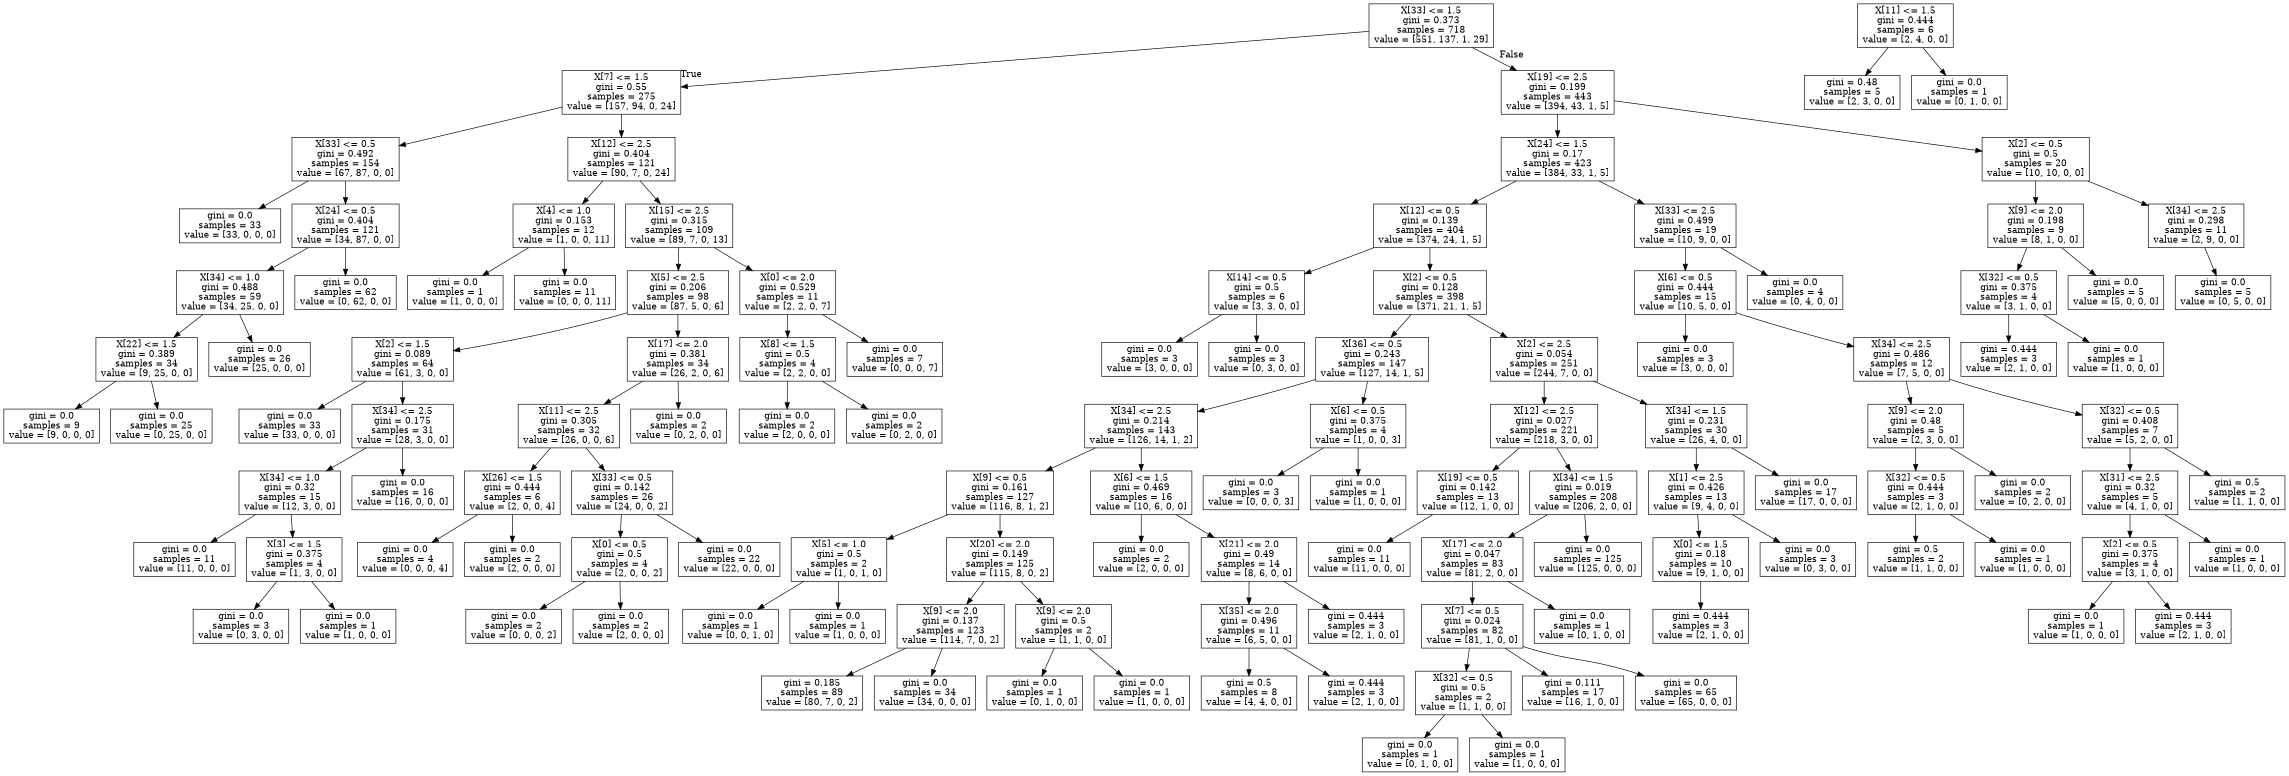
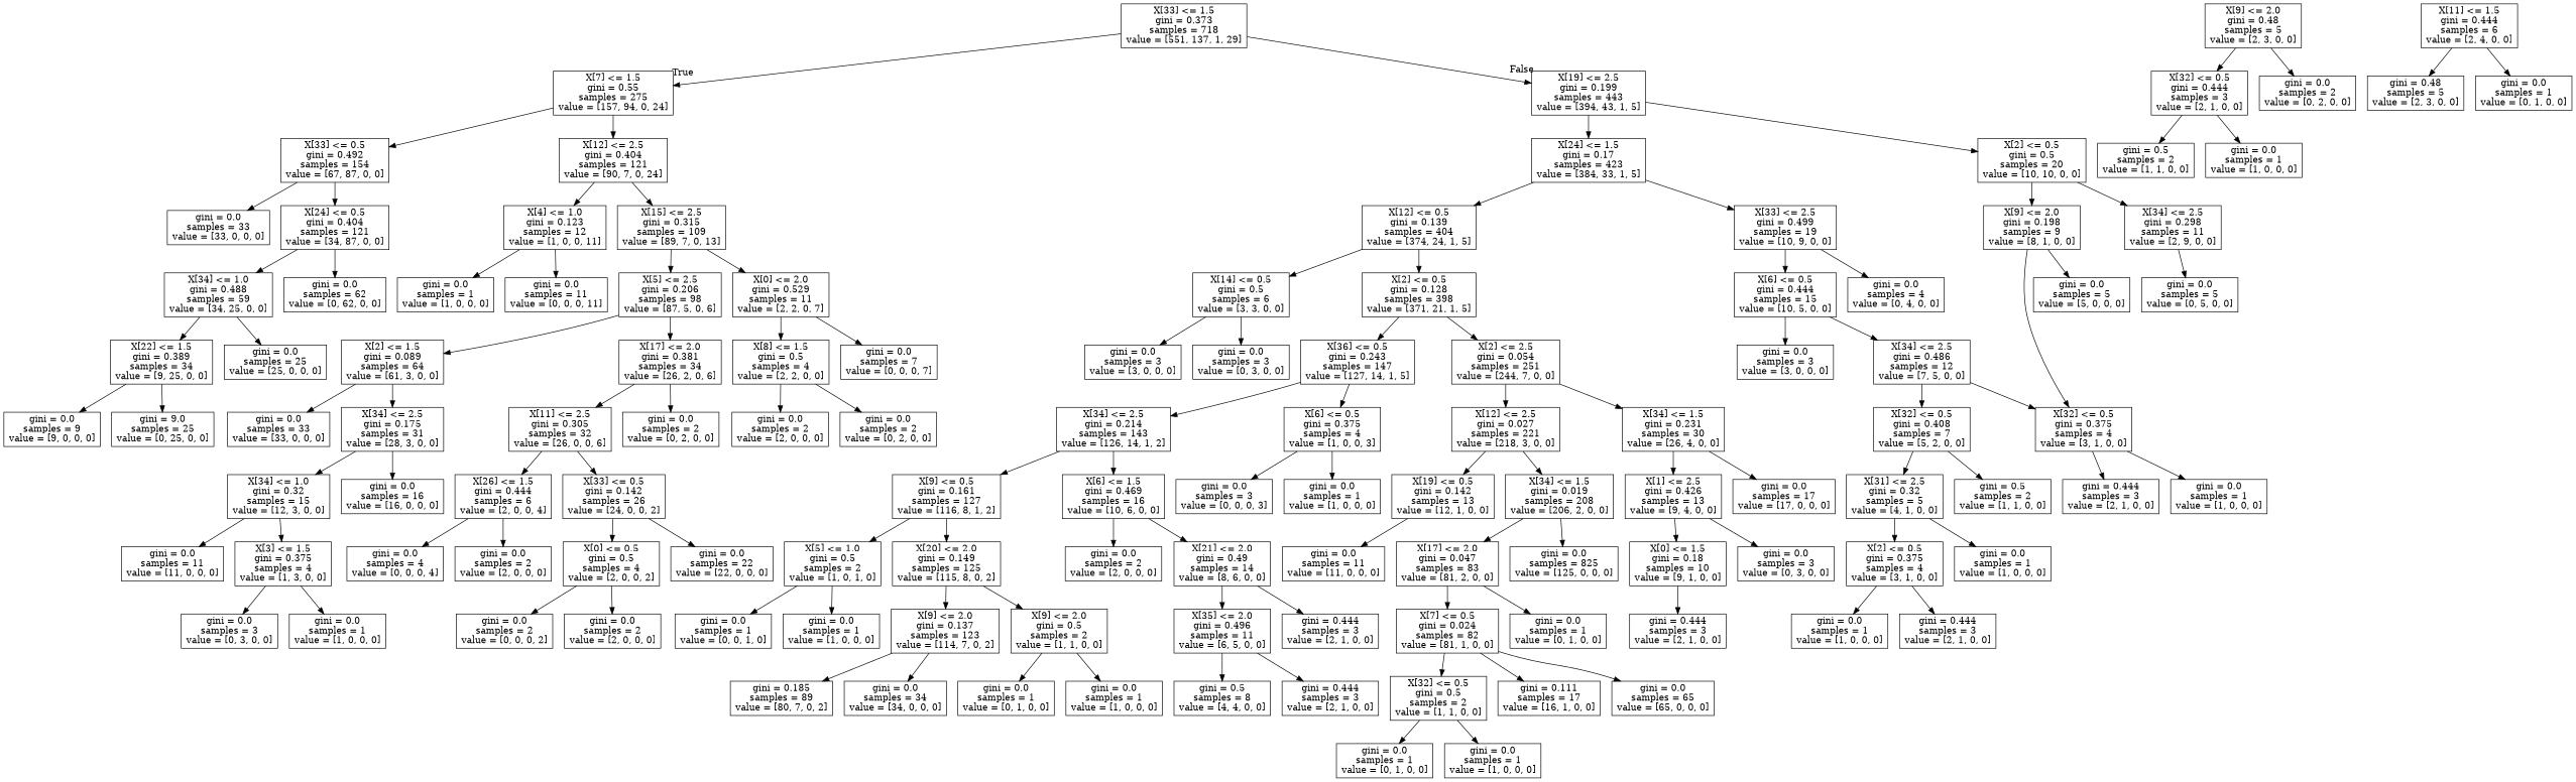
  digraph {
    node [shape=box]
    n1 [label="X[33] <= 1.5\ngini = 0.373\nsamples = 718\nvalue = [551, 137, 1, 29]"]
    n2 [label="X[7] <= 1.5\ngini = 0.55\nsamples = 275\nvalue = [157, 94, 0, 24]"]
    n3 [label="X[19] <= 2.5\ngini = 0.199\nsamples = 443\nvalue = [394, 43, 1, 5]"]
    n4 [label="X[33] <= 0.5\ngini = 0.492\nsamples = 154\nvalue = [67, 87, 0, 0]"]
    n5 [label="X[12] <= 2.5\ngini = 0.404\nsamples = 121\nvalue = [90, 7, 0, 24]"]
    n6 [label="X[24] <= 1.5\ngini = 0.17\nsamples = 423\nvalue = [384, 33, 1, 5]"]
    n7 [label="X[2] <= 0.5\ngini = 0.5\nsamples = 20\nvalue = [10, 10, 0, 0]"]
    n8 [label="gini = 0.0\nsamples = 33\nvalue = [33, 0, 0, 0]"]
    n9 [label="X[24] <= 0.5\ngini = 0.404\nsamples = 121\nvalue = [34, 87, 0, 0]"]
-   n10 [label="X[4] <= 1.0\ngini = 0.153\nsamples = 12\nvalue = [1, 0, 0, 11]"]
+   n10 [label="X[4] <= 1.0\ngini = 0.123\nsamples = 12\nvalue = [1, 0, 0, 11]"]
    n11 [label="X[15] <= 2.5\ngini = 0.315\nsamples = 109\nvalue = [89, 7, 0, 13]"]
    n12 [label="X[34] <= 1.0\ngini = 0.488\nsamples = 59\nvalue = [34, 25, 0, 0]"]
    n13 [label="gini = 0.0\nsamples = 62\nvalue = [0, 62, 0, 0]"]
    n14 [label="X[22] <= 1.5\ngini = 0.389\nsamples = 34\nvalue = [9, 25, 0, 0]"]
-   n15 [label="gini = 0.0\nsamples = 26\nvalue = [25, 0, 0, 0]"]
+   n15 [label="gini = 0.0\nsamples = 25\nvalue = [25, 0, 0, 0]"]
    n16 [label="gini = 0.0\nsamples = 9\nvalue = [9, 0, 0, 0]"]
-   n17 [label="gini = 0.0\nsamples = 25\nvalue = [0, 25, 0, 0]"]
+   n17 [label="gini = 9.0\nsamples = 25\nvalue = [0, 25, 0, 0]"]
    n18 [label="gini = 0.0\nsamples = 1\nvalue = [1, 0, 0, 0]"]
    n19 [label="gini = 0.0\nsamples = 11\nvalue = [0, 0, 0, 11]"]
    n20 [label="X[5] <= 2.5\ngini = 0.206\nsamples = 98\nvalue = [87, 5, 0, 6]"]
    n21 [label="X[0] <= 2.0\ngini = 0.529\nsamples = 11\nvalue = [2, 2, 0, 7]"]
    n22 [label="X[2] <= 1.5\ngini = 0.089\nsamples = 64\nvalue = [61, 3, 0, 0]"]
    n23 [label="X[17] <= 2.0\ngini = 0.381\nsamples = 34\nvalue = [26, 2, 0, 6]"]
    n24 [label="X[8] <= 1.5\ngini = 0.5\nsamples = 4\nvalue = [2, 2, 0, 0]"]
    n25 [label="gini = 0.0\nsamples = 7\nvalue = [0, 0, 0, 7]"]
    n26 [label="gini = 0.0\nsamples = 33\nvalue = [33, 0, 0, 0]"]
    n27 [label="X[34] <= 2.5\ngini = 0.175\nsamples = 31\nvalue = [28, 3, 0, 0]"]
    n28 [label="X[11] <= 2.5\ngini = 0.305\nsamples = 32\nvalue = [26, 0, 0, 6]"]
    n29 [label="gini = 0.0\nsamples = 2\nvalue = [0, 2, 0, 0]"]
    n30 [label="X[34] <= 1.0\ngini = 0.32\nsamples = 15\nvalue = [12, 3, 0, 0]"]
    n31 [label="gini = 0.0\nsamples = 16\nvalue = [16, 0, 0, 0]"]
    n32 [label="gini = 0.0\nsamples = 11\nvalue = [11, 0, 0, 0]"]
    n33 [label="X[3] <= 1.5\ngini = 0.375\nsamples = 4\nvalue = [1, 3, 0, 0]"]
    n34 [label="gini = 0.0\nsamples = 3\nvalue = [0, 3, 0, 0]"]
    n35 [label="gini = 0.0\nsamples = 1\nvalue = [1, 0, 0, 0]"]
    n36 [label="X[26] <= 1.5\ngini = 0.444\nsamples = 6\nvalue = [2, 0, 0, 4]"]
    n37 [label="X[33] <= 0.5\ngini = 0.142\nsamples = 26\nvalue = [24, 0, 0, 2]"]
    n38 [label="gini = 0.0\nsamples = 4\nvalue = [0, 0, 0, 4]"]
    n39 [label="gini = 0.0\nsamples = 2\nvalue = [2, 0, 0, 0]"]
    n40 [label="X[0] <= 0.5\ngini = 0.5\nsamples = 4\nvalue = [2, 0, 0, 2]"]
    n41 [label="gini = 0.0\nsamples = 22\nvalue = [22, 0, 0, 0]"]
    n42 [label="gini = 0.0\nsamples = 2\nvalue = [0, 0, 0, 2]"]
    n43 [label="gini = 0.0\nsamples = 2\nvalue = [2, 0, 0, 0]"]
    n44 [label="gini = 0.0\nsamples = 2\nvalue = [2, 0, 0, 0]"]
    n45 [label="gini = 0.0\nsamples = 2\nvalue = [0, 2, 0, 0]"]
    n46 [label="X[12] <= 0.5\ngini = 0.139\nsamples = 404\nvalue = [374, 24, 1, 5]"]
    n47 [label="X[33] <= 2.5\ngini = 0.499\nsamples = 19\nvalue = [10, 9, 0, 0]"]
    n48 [label="X[9] <= 2.0\ngini = 0.198\nsamples = 9\nvalue = [8, 1, 0, 0]"]
    n49 [label="X[34] <= 2.5\ngini = 0.298\nsamples = 11\nvalue = [2, 9, 0, 0]"]
    n50 [label="X[14] <= 0.5\ngini = 0.5\nsamples = 6\nvalue = [3, 3, 0, 0]"]
    n51 [label="X[2] <= 0.5\ngini = 0.128\nsamples = 398\nvalue = [371, 21, 1, 5]"]
    n52 [label="X[6] <= 0.5\ngini = 0.444\nsamples = 15\nvalue = [10, 5, 0, 0]"]
    n53 [label="gini = 0.0\nsamples = 4\nvalue = [0, 4, 0, 0]"]
    n54 [label="gini = 0.0\nsamples = 3\nvalue = [3, 0, 0, 0]"]
    n55 [label="gini = 0.0\nsamples = 3\nvalue = [0, 3, 0, 0]"]
    n56 [label="X[36] <= 0.5\ngini = 0.243\nsamples = 147\nvalue = [127, 14, 1, 5]"]
    n57 [label="X[2] <= 2.5\ngini = 0.054\nsamples = 251\nvalue = [244, 7, 0, 0]"]
    n58 [label="X[34] <= 2.5\ngini = 0.214\nsamples = 143\nvalue = [126, 14, 1, 2]"]
    n59 [label="X[6] <= 0.5\ngini = 0.375\nsamples = 4\nvalue = [1, 0, 0, 3]"]
    n60 [label="X[12] <= 2.5\ngini = 0.027\nsamples = 221\nvalue = [218, 3, 0, 0]"]
    n61 [label="X[34] <= 1.5\ngini = 0.231\nsamples = 30\nvalue = [26, 4, 0, 0]"]
    n62 [label="X[9] <= 0.5\ngini = 0.161\nsamples = 127\nvalue = [116, 8, 1, 2]"]
    n63 [label="X[6] <= 1.5\ngini = 0.469\nsamples = 16\nvalue = [10, 6, 0, 0]"]
    n64 [label="gini = 0.0\nsamples = 3\nvalue = [0, 0, 0, 3]"]
    n65 [label="gini = 0.0\nsamples = 1\nvalue = [1, 0, 0, 0]"]
    n66 [label="X[5] <= 1.0\ngini = 0.5\nsamples = 2\nvalue = [1, 0, 1, 0]"]
    n67 [label="X[20] <= 2.0\ngini = 0.149\nsamples = 125\nvalue = [115, 8, 0, 2]"]
    n68 [label="gini = 0.0\nsamples = 2\nvalue = [2, 0, 0, 0]"]
    n69 [label="X[21] <= 2.0\ngini = 0.49\nsamples = 14\nvalue = [8, 6, 0, 0]"]
    n70 [label="gini = 0.0\nsamples = 1\nvalue = [0, 0, 1, 0]"]
    n71 [label="gini = 0.0\nsamples = 1\nvalue = [1, 0, 0, 0]"]
    n72 [label="X[9] <= 2.0\ngini = 0.137\nsamples = 123\nvalue = [114, 7, 0, 2]"]
    n73 [label="X[9] <= 2.0\ngini = 0.5\nsamples = 2\nvalue = [1, 1, 0, 0]"]
    n74 [label="gini = 0.185\nsamples = 89\nvalue = [80, 7, 0, 2]"]
    n75 [label="gini = 0.0\nsamples = 34\nvalue = [34, 0, 0, 0]"]
    n76 [label="gini = 0.0\nsamples = 1\nvalue = [0, 1, 0, 0]"]
    n77 [label="gini = 0.0\nsamples = 1\nvalue = [1, 0, 0, 0]"]
    n78 [label="X[35] <= 2.0\ngini = 0.496\nsamples = 11\nvalue = [6, 5, 0, 0]"]
    n79 [label="gini = 0.444\nsamples = 3\nvalue = [2, 1, 0, 0]"]
    n80 [label="gini = 0.5\nsamples = 8\nvalue = [4, 4, 0, 0]"]
    n81 [label="gini = 0.444\nsamples = 3\nvalue = [2, 1, 0, 0]"]
    n82 [label="X[19] <= 0.5\ngini = 0.142\nsamples = 13\nvalue = [12, 1, 0, 0]"]
    n83 [label="X[34] <= 1.5\ngini = 0.019\nsamples = 208\nvalue = [206, 2, 0, 0]"]
    n84 [label="X[1] <= 2.5\ngini = 0.426\nsamples = 13\nvalue = [9, 4, 0, 0]"]
    n85 [label="gini = 0.0\nsamples = 17\nvalue = [17, 0, 0, 0]"]
    n86 [label="gini = 0.0\nsamples = 11\nvalue = [11, 0, 0, 0]"]
    n87 [label="X[17] <= 2.0\ngini = 0.047\nsamples = 83\nvalue = [81, 2, 0, 0]"]
-   n88 [label="gini = 0.0\nsamples = 125\nvalue = [125, 0, 0, 0]"]
+   n88 [label="gini = 0.0\nsamples = 825\nvalue = [125, 0, 0, 0]"]
    n89 [label="X[32] <= 0.5\ngini = 0.5\nsamples = 2\nvalue = [1, 1, 0, 0]"]
    n90 [label="gini = 0.0\nsamples = 1\nvalue = [0, 1, 0, 0]"]
    n91 [label="gini = 0.0\nsamples = 1\nvalue = [1, 0, 0, 0]"]
    n92 [label="X[7] <= 0.5\ngini = 0.024\nsamples = 82\nvalue = [81, 1, 0, 0]"]
    n93 [label="gini = 0.0\nsamples = 1\nvalue = [0, 1, 0, 0]"]
    n94 [label="gini = 0.111\nsamples = 17\nvalue = [16, 1, 0, 0]"]
    n95 [label="gini = 0.0\nsamples = 65\nvalue = [65, 0, 0, 0]"]
    n96 [label="X[0] <= 1.5\ngini = 0.18\nsamples = 10\nvalue = [9, 1, 0, 0]"]
    n97 [label="gini = 0.0\nsamples = 3\nvalue = [0, 3, 0, 0]"]
    n98 [label="gini = 0.444\nsamples = 3\nvalue = [2, 1, 0, 0]"]
    n99 [label="gini = 0.0\nsamples = 3\nvalue = [3, 0, 0, 0]"]
    n100 [label="X[34] <= 2.5\ngini = 0.486\nsamples = 12\nvalue = [7, 5, 0, 0]"]
    n101 [label="X[9] <= 2.0\ngini = 0.48\nsamples = 5\nvalue = [2, 3, 0, 0]"]
    n102 [label="X[32] <= 0.5\ngini = 0.408\nsamples = 7\nvalue = [5, 2, 0, 0]"]
    n103 [label="X[32] <= 0.5\ngini = 0.444\nsamples = 3\nvalue = [2, 1, 0, 0]"]
    n104 [label="gini = 0.0\nsamples = 2\nvalue = [0, 2, 0, 0]"]
    n105 [label="X[31] <= 2.5\ngini = 0.32\nsamples = 5\nvalue = [4, 1, 0, 0]"]
    n106 [label="gini = 0.5\nsamples = 2\nvalue = [1, 1, 0, 0]"]
    n107 [label="gini = 0.5\nsamples = 2\nvalue = [1, 1, 0, 0]"]
    n108 [label="gini = 0.0\nsamples = 1\nvalue = [1, 0, 0, 0]"]
    n109 [label="X[2] <= 0.5\ngini = 0.375\nsamples = 4\nvalue = [3, 1, 0, 0]"]
    n110 [label="gini = 0.0\nsamples = 1\nvalue = [1, 0, 0, 0]"]
    n111 [label="gini = 0.0\nsamples = 1\nvalue = [1, 0, 0, 0]"]
    n112 [label="gini = 0.444\nsamples = 3\nvalue = [2, 1, 0, 0]"]
    n113 [label="X[32] <= 0.5\ngini = 0.375\nsamples = 4\nvalue = [3, 1, 0, 0]"]
    n114 [label="gini = 0.0\nsamples = 5\nvalue = [5, 0, 0, 0]"]
    n115 [label="gini = 0.0\nsamples = 5\nvalue = [0, 5, 0, 0]"]
    n116 [label="gini = 0.444\nsamples = 3\nvalue = [2, 1, 0, 0]"]
    n117 [label="gini = 0.0\nsamples = 1\nvalue = [1, 0, 0, 0]"]
    n118 [label="X[11] <= 1.5\ngini = 0.444\nsamples = 6\nvalue = [2, 4, 0, 0]"]
    n119 [label="gini = 0.48\nsamples = 5\nvalue = [2, 3, 0, 0]"]
    n120 [label="gini = 0.0\nsamples = 1\nvalue = [0, 1, 0, 0]"]
    n1 -> n2 [headlabel=True labelangle=45 labeldistance=2.5]
    n1 -> n3 [headlabel=False labelangle=-45 labeldistance=2.5]
    n2 -> n4
    n2 -> n5
    n3 -> n6
    n3 -> n7
    n4 -> n8
    n4 -> n9
    n5 -> n10
    n5 -> n11
    n6 -> n46
    n6 -> n47
    n7 -> n48
    n7 -> n49
    n9 -> n12
    n9 -> n13
    n10 -> n18
    n10 -> n19
    n11 -> n20
    n11 -> n21
    n12 -> n14
    n12 -> n15
    n14 -> n16
    n14 -> n17
    n20 -> n22
    n20 -> n23
    n21 -> n24
    n21 -> n25
    n22 -> n26
    n22 -> n27
    n23 -> n28
    n23 -> n29
    n24 -> n44
    n24 -> n45
    n27 -> n30
    n27 -> n31
    n28 -> n36
    n28 -> n37
    n30 -> n32
    n30 -> n33
    n33 -> n34
    n33 -> n35
    n36 -> n38
    n36 -> n39
    n37 -> n40
    n37 -> n41
    n40 -> n42
    n40 -> n43
    n46 -> n50
    n46 -> n51
    n47 -> n52
    n47 -> n53
    n48 -> n113
    n48 -> n114
    n49 -> n115
    n50 -> n54
    n50 -> n55
    n51 -> n56
    n51 -> n57
    n52 -> n99
    n52 -> n100
    n56 -> n58
    n56 -> n59
    n57 -> n60
    n57 -> n61
    n58 -> n62
    n58 -> n63
    n59 -> n64
    n59 -> n65
    n60 -> n82
    n60 -> n83
    n61 -> n84
    n61 -> n85
    n62 -> n66
    n62 -> n67
    n63 -> n68
    n63 -> n69
    n66 -> n70
    n66 -> n71
    n67 -> n72
    n67 -> n73
    n69 -> n78
    n69 -> n79
    n72 -> n74
    n72 -> n75
    n73 -> n76
    n73 -> n77
    n78 -> n80
    n78 -> n81
    n82 -> n86
    n83 -> n87
    n83 -> n88
    n84 -> n96
    n84 -> n97
    n87 -> n92
    n87 -> n93
    n89 -> n90
    n89 -> n91
    n92 -> n89
    n92 -> n94
    n92 -> n95
    n96 -> n98
-   n100 -> n101
+   n100 -> n113
    n100 -> n102
    n101 -> n103
    n101 -> n104
    n102 -> n105
    n102 -> n106
    n103 -> n107
    n103 -> n108
    n105 -> n109
    n105 -> n110
    n109 -> n111
    n109 -> n112
    n113 -> n116
    n113 -> n117
    n118 -> n119
    n118 -> n120
  }
